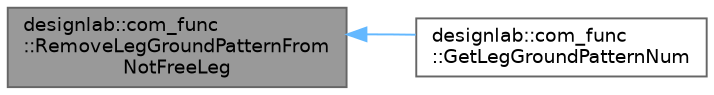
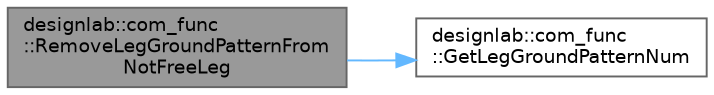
  digraph {
    rankdir=LR
    node [fontname=Helvetica fontsize=10 shape=box style=filled]
    n1 [color=gray40 fillcolor=grey60 fontcolor=black height=0.2 label="designlab::com_func\l::RemoveLegGroundPatternFrom\lNotFreeLeg" width=0.4]
    n2 [color=grey40 fillcolor=white height=0.2 label="designlab::com_func\l::GetLegGroundPatternNum" width=0.4]
-   n2 -> n1 [color=steelblue1 fontname=Helvetica fontsize=10 labelfontname=Helvetica labelfontsize=10 style=solid]
+   n1 -> n2 [color=steelblue1 fontname=Helvetica fontsize=10 labelfontname=Helvetica labelfontsize=10 style=solid]
  }
